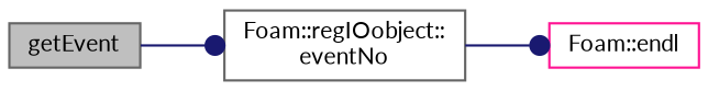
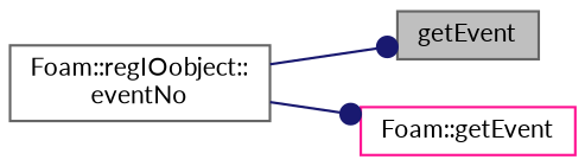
  digraph {
    fontname=Lato
    rankdir=LR
    node [color=gray40 fontname=Lato fontsize=10 shape=record]
    edge [arrowhead=dot color=midnightblue fontname=Lato fontsize=10 labelfontname=FreeSans labelfontsize=10 style=solid]
    n1 [fillcolor=grey75 fontcolor=black height=0.2 label=getEvent style=filled width=0.4]
    n2 [height=0.2 label="Foam::regIOobject::\leventNo" width=0.4]
-   n3 [color=deeppink height=0.2 label="Foam::endl" width=0.4]
-   n1 -> n2
+   n3 [color=deeppink height=0.2 label="Foam::getEvent" width=0.4]
+   n2 -> n1
    n2 -> n3
  }
